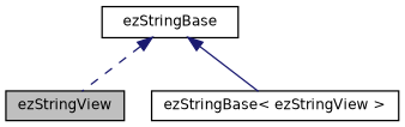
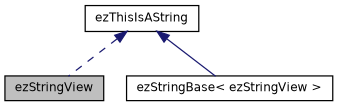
  digraph {
    node [color=black fillcolor=white fontname=Helvetica fontsize=10 shape=record style=filled]
    edge [color=midnightblue dir=back fontname=Helvetica fontsize=10 labelfontname=Helvetica labelfontsize=10]
    n1 [fillcolor=grey75 fontcolor=black height=0.2 label=ezStringView width=0.4]
    n2 [height=0.2 label="ezStringBase\< ezStringView \>" width=0.4]
-   n3 [height=0.2 label=ezStringBase width=0.4]
+   n3 [height=0.2 label=ezThisIsAString width=0.4]
    n3 -> n1 [style=dashed]
    n3 -> n2 [style=solid]
  }
